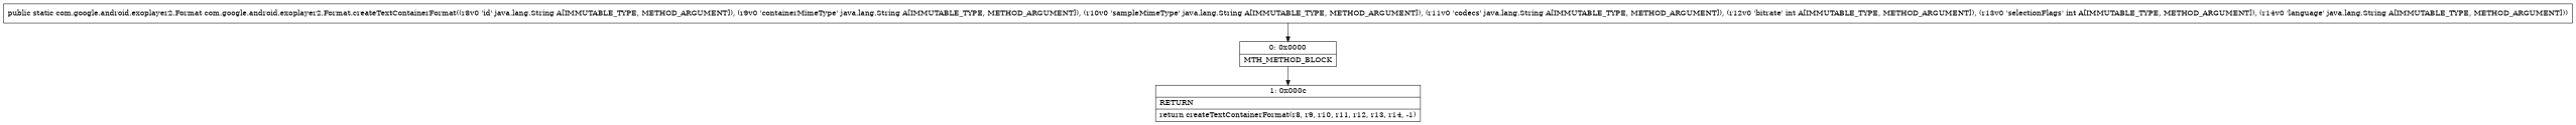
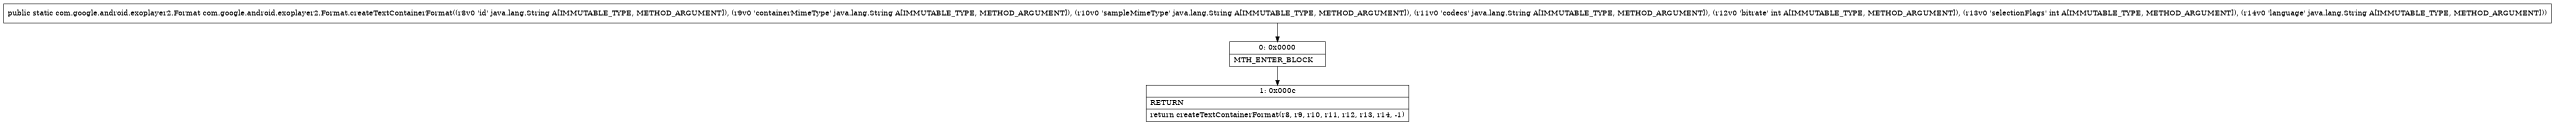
  digraph {
    node [shape=record]
-   n1 [label="{0\:\ 0x0000|MTH_METHOD_BLOCK\l}"]
+   n1 [label="{0\:\ 0x0000|MTH_ENTER_BLOCK\l}"]
    n2 [label="{1\:\ 0x000c|RETURN\l|return createTextContainerFormat(r8, r9, r10, r11, r12, r13, r14, \-1)\l}"]
    n3 [label="{public static com.google.android.exoplayer2.Format com.google.android.exoplayer2.Format.createTextContainerFormat((r8v0 'id' java.lang.String A[IMMUTABLE_TYPE, METHOD_ARGUMENT]), (r9v0 'containerMimeType' java.lang.String A[IMMUTABLE_TYPE, METHOD_ARGUMENT]), (r10v0 'sampleMimeType' java.lang.String A[IMMUTABLE_TYPE, METHOD_ARGUMENT]), (r11v0 'codecs' java.lang.String A[IMMUTABLE_TYPE, METHOD_ARGUMENT]), (r12v0 'bitrate' int A[IMMUTABLE_TYPE, METHOD_ARGUMENT]), (r13v0 'selectionFlags' int A[IMMUTABLE_TYPE, METHOD_ARGUMENT]), (r14v0 'language' java.lang.String A[IMMUTABLE_TYPE, METHOD_ARGUMENT])) }"]
    n1 -> n2
    n3 -> n1
  }
